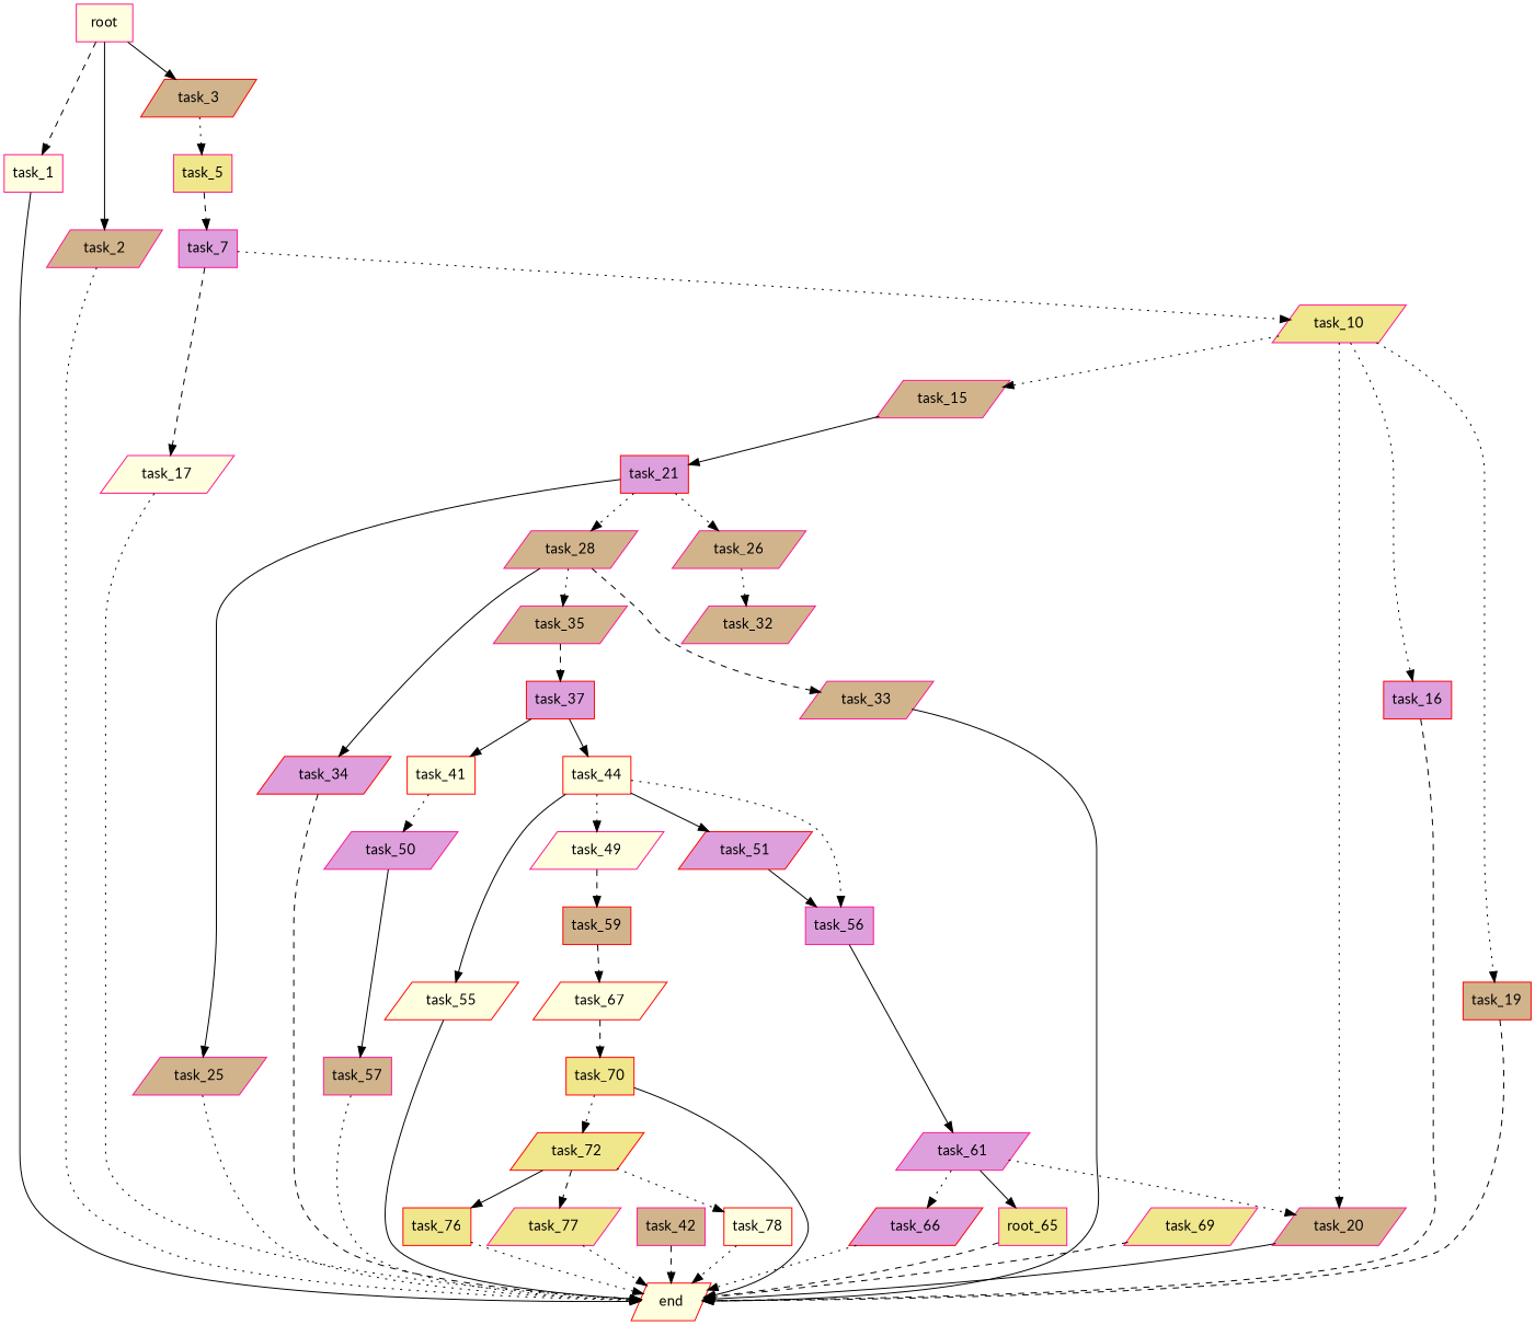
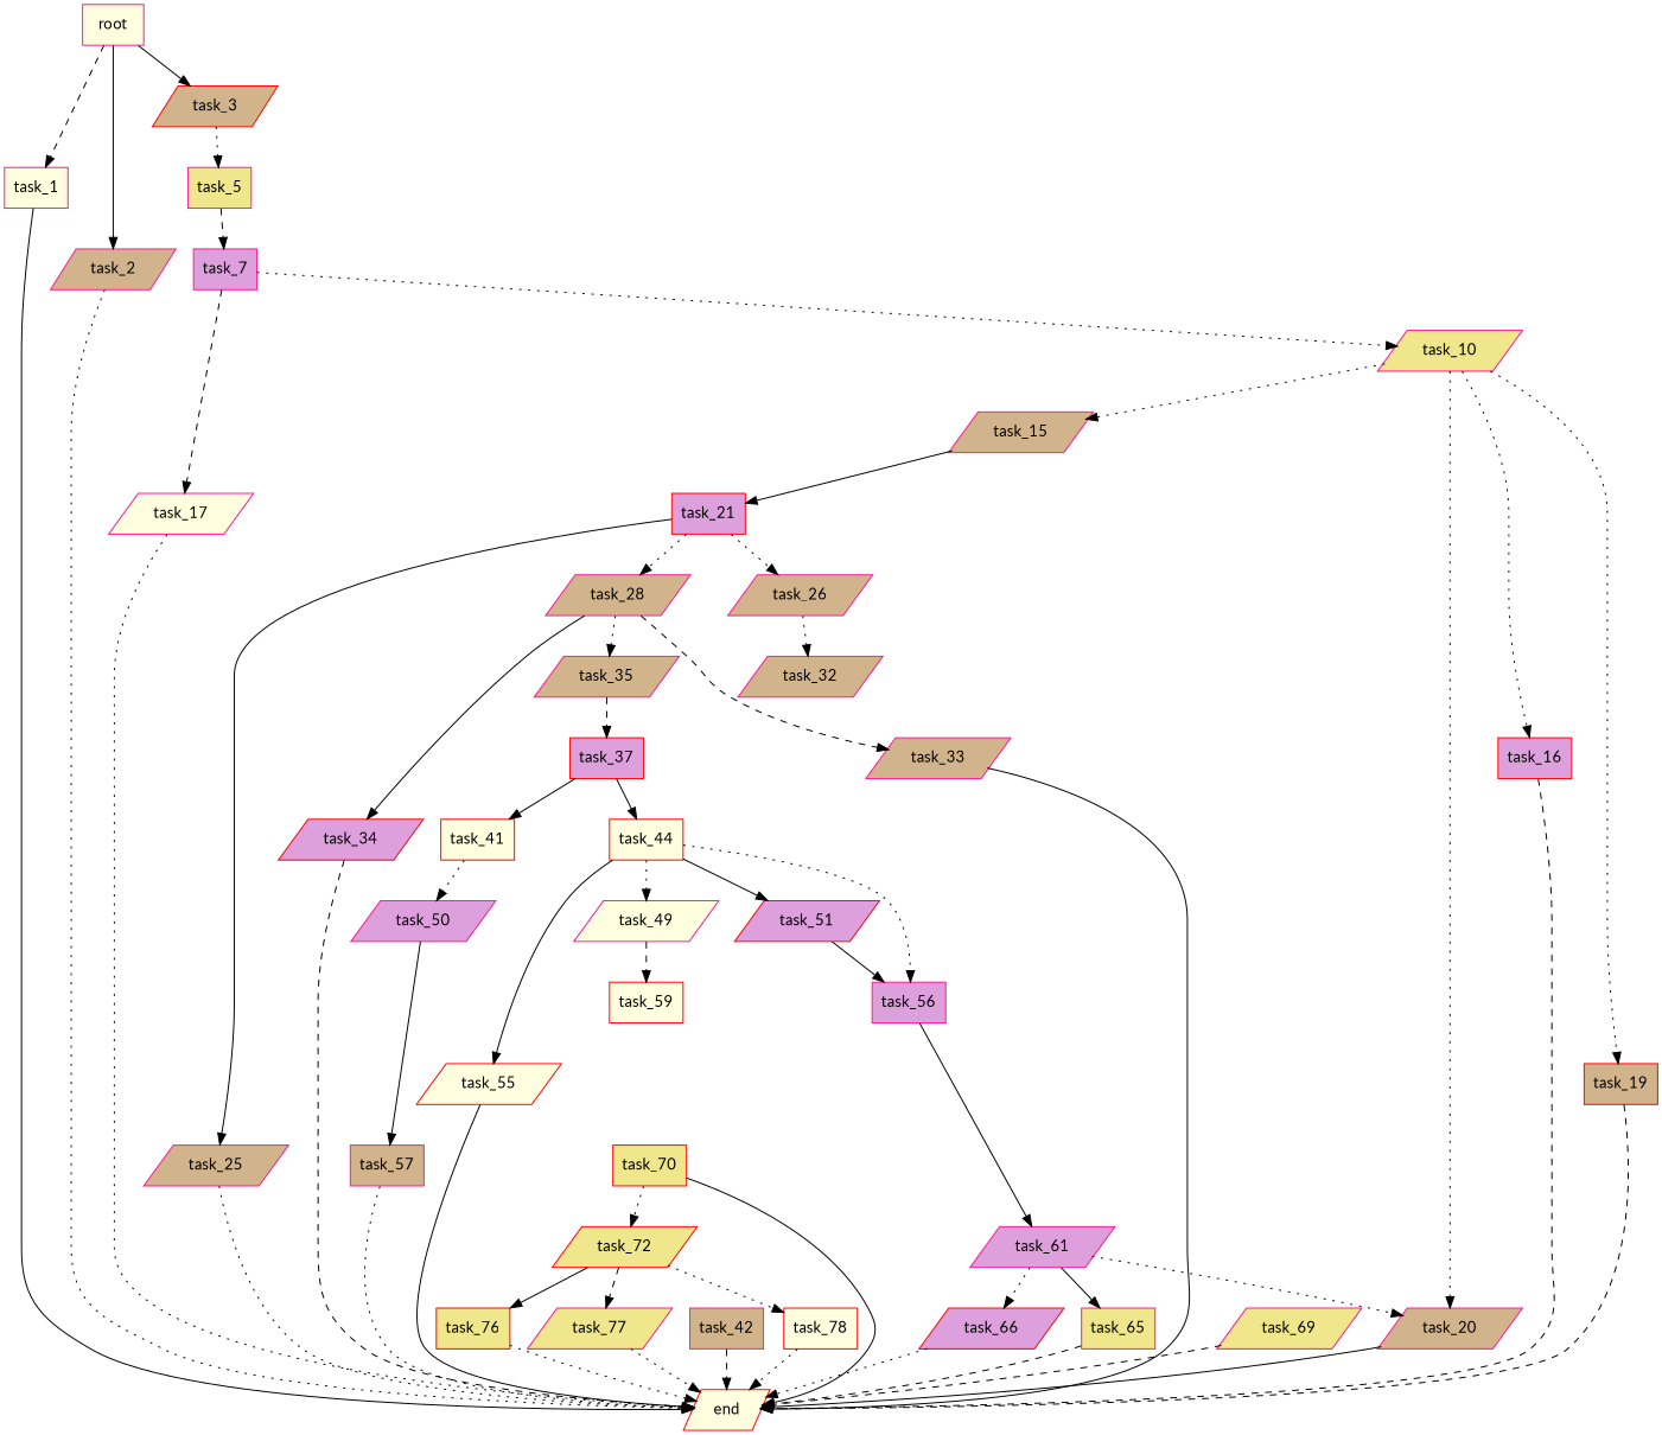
  digraph {
    fontname=Lato
    node [color=deeppink fillcolor=tan fontname=Lato shape=parallelogram style=filled]
    edge [fontname=Lato style=dotted]
    root [fillcolor=lightyellow shape=box]
    task_1 [fillcolor=lightyellow shape=box]
    task_2
    task_3 [color=red]
    end [color=red fillcolor=lightyellow]
    task_5 [fillcolor=khaki shape=box]
    task_7 [fillcolor=plum shape=box]
    task_10 [fillcolor=khaki]
    task_17 [fillcolor=lightyellow]
    task_15
    task_16 [color=red fillcolor=plum shape=box]
    task_19 [color=red shape=box]
    task_20
    task_21 [color=red fillcolor=plum shape=box]
    task_25
    task_26
    task_28
    task_32
    task_33
    task_34 [color=red fillcolor=plum]
    task_35
    task_37 [color=red fillcolor=plum shape=box]
    task_41 [color=red fillcolor=lightyellow shape=box]
    task_44 [color=red fillcolor=lightyellow shape=box]
    task_50 [fillcolor=plum]
    task_42 [shape=box]
    task_49 [fillcolor=lightyellow]
    task_51 [color=red fillcolor=plum]
    task_55 [color=red fillcolor=lightyellow]
    task_56 [fillcolor=plum shape=box]
    task_57 [shape=box]
-   task_59 [color=red shape=box]
+   task_59 [color=red fillcolor=lightyellow shape=box]
    task_61 [fillcolor=plum]
-   task_67 [color=red fillcolor=lightyellow]
-   task_65 [fillcolor=khaki shape=box label=root_65]
+   task_65 [fillcolor=khaki shape=box]
    task_66 [color=red fillcolor=plum]
    task_70 [color=red fillcolor=khaki shape=box]
    task_69 [fillcolor=khaki]
    task_72 [color=red fillcolor=khaki]
    task_76 [color=red fillcolor=khaki shape=box]
    task_77 [fillcolor=khaki]
    task_78 [color=red fillcolor=lightyellow shape=box]
    root -> task_1 [style=dashed]
    root -> task_2 [style=solid]
    root -> task_3 [style=solid]
    task_1 -> end [style=solid]
    task_2 -> end
    task_3 -> task_5
    task_5 -> task_7 [style=dashed]
    task_7 -> task_10
    task_7 -> task_17 [style=dashed]
    task_10 -> task_15
    task_10 -> task_16
    task_10 -> task_19
    task_10 -> task_20
    task_17 -> end
    task_15 -> task_21 [style=solid]
    task_16 -> end [style=dashed]
    task_19 -> end [style=dashed]
    task_20 -> end [style=solid]
    task_21 -> task_25 [style=solid]
    task_21 -> task_26
    task_21 -> task_28
    task_25 -> end
    task_26 -> task_32
    task_28 -> task_33 [style=dashed]
    task_28 -> task_34 [style=solid]
    task_28 -> task_35
    task_33 -> end [style=solid]
    task_34 -> end [style=dashed]
    task_35 -> task_37 [style=dashed]
    task_37 -> task_41 [style=solid]
    task_37 -> task_44 [style=solid]
    task_41 -> task_50
    task_44 -> task_49
    task_44 -> task_51 [style=solid]
    task_44 -> task_55 [style=solid]
    task_44 -> task_56
    task_50 -> task_57 [style=solid]
    task_42 -> end [style=dashed]
    task_49 -> task_59 [style=dashed]
    task_51 -> task_56 [style=solid]
    task_55 -> end [style=solid]
    task_56 -> task_61 [style=solid]
    task_57 -> end
-   task_59 -> task_67 [style=dashed]
    task_61 -> task_20
    task_61 -> task_65 [style=solid]
    task_61 -> task_66
-   task_67 -> task_70 [style=dashed]
    task_65 -> end [style=dashed]
    task_66 -> end
    task_70 -> end [style=solid]
    task_70 -> task_72
    task_69 -> end [style=dashed]
    task_72 -> task_76 [style=solid]
    task_72 -> task_77 [style=dashed]
    task_72 -> task_78
    task_76 -> end
    task_77 -> end
    task_78 -> end
  }
